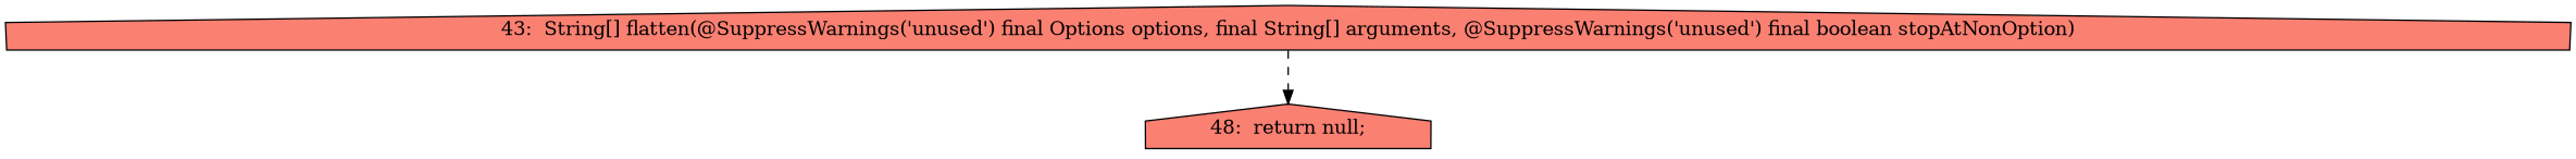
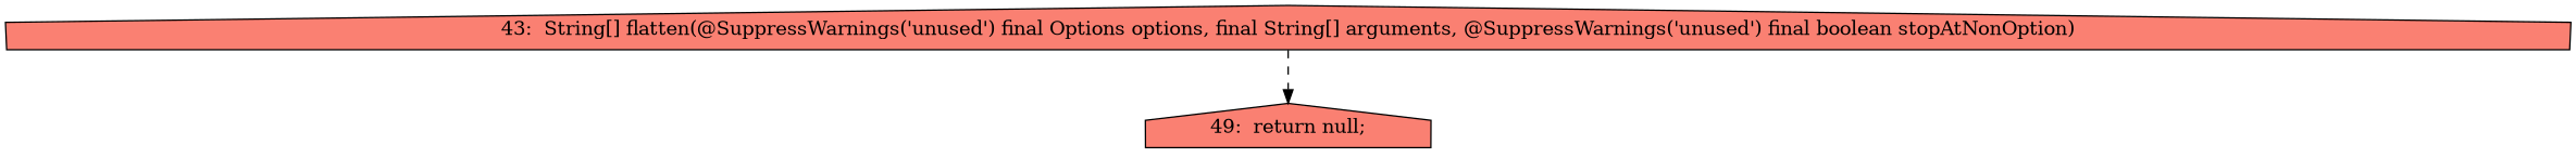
  digraph {
    node [style=filled fillcolor=salmon shape=house]
    n1 [label="43:  String[] flatten(@SuppressWarnings('unused') final Options options, final String[] arguments, @SuppressWarnings('unused') final boolean stopAtNonOption)"]
-   n2 [label="48:  return null;"]
+   n2 [label="49:  return null;"]
    n1 -> n2 [style=dashed]
  }
